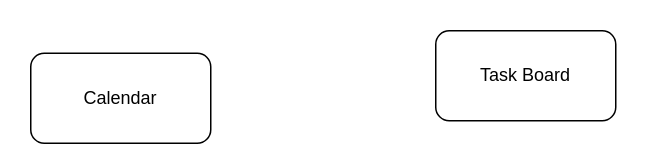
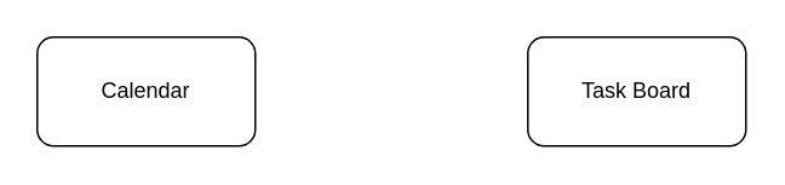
  <mxCell id="0" />
  <mxCell id="1" parent="0" />
- <mxCell id="2" value="Calendar" style="rounded=1;whiteSpace=wrap;html=1;" vertex="1" parent="1"><mxGeometry x="20" y="35" width="120" height="60" as="geometry" /></mxCell>
+ <mxCell id="2" value="Calendar" style="rounded=1;whiteSpace=wrap;html=1;" vertex="1" parent="1"><mxGeometry x="20" y="20" width="120" height="60" as="geometry" /></mxCell>
  <mxCell id="3" value="Task Board" style="rounded=1;whiteSpace=wrap;html=1;" vertex="1" parent="1"><mxGeometry x="290" y="20" width="120" height="60" as="geometry" /></mxCell>
